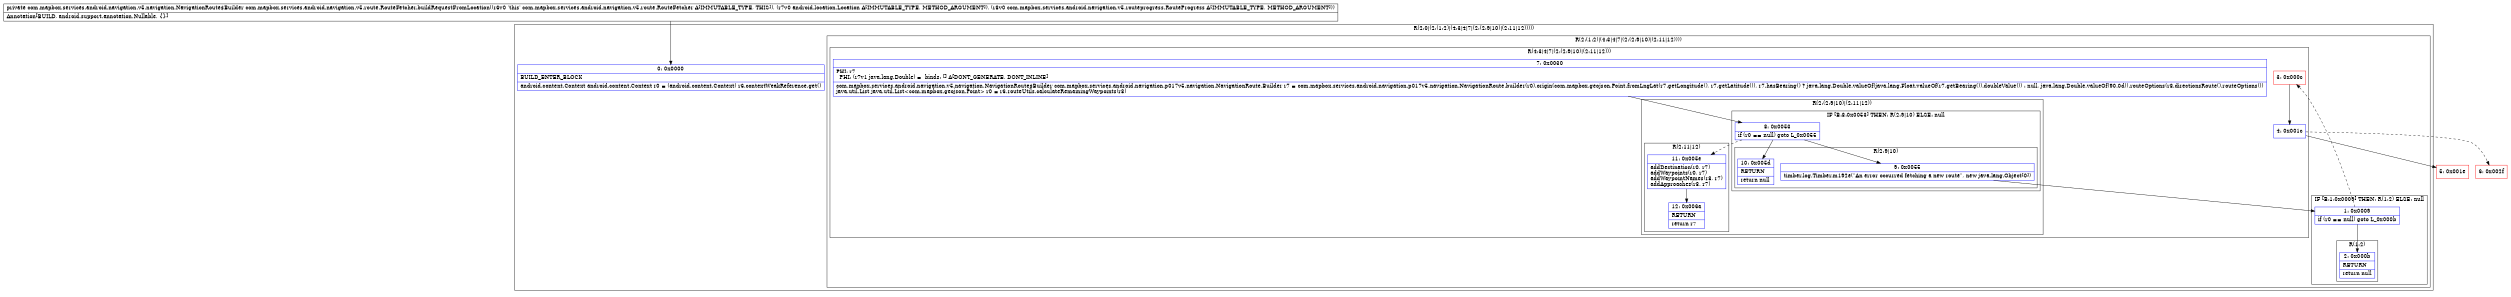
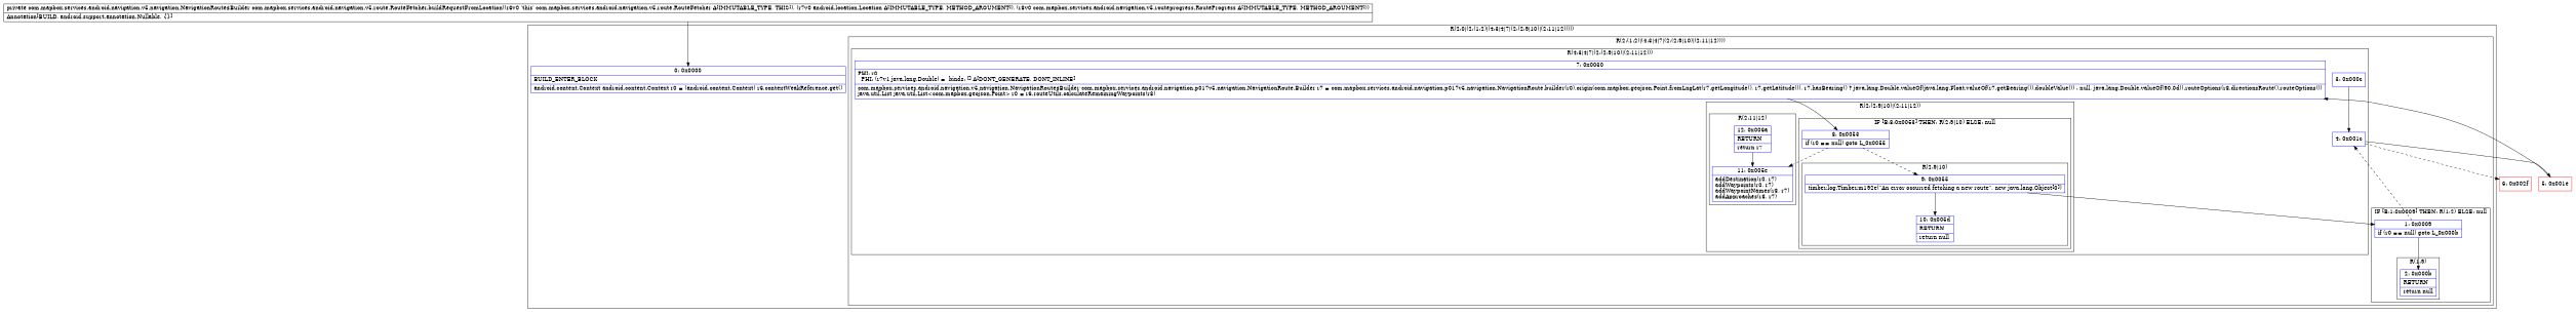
  digraph {
    node [color=blue shape=record]
    n1 [label="{2\:\ 0x000b|RETURN\l|return null\l}"]
    n2 [label="{1\:\ 0x0009|if (r0 == null) goto L_0x000b\l}"]
    n3 [label="{9\:\ 0x0055|timber.log.Timber.m192e(\"An error occurred fetching a new route\", new java.lang.Object[0])\l}"]
    n4 [label="{10\:\ 0x005d|RETURN\l|return null\l}"]
    n5 [label="{8\:\ 0x0053|if (r0 == null) goto L_0x0055\l}"]
    n6 [label="{11\:\ 0x005e|addDestination(r0, r7)\laddWaypoints(r0, r7)\laddWaypointNames(r8, r7)\laddApproaches(r8, r7)\l}"]
    n7 [label="{12\:\ 0x006a|RETURN\l|return r7\l}"]
-   n8 [color=red label="{3\:\ 0x000c}"]
+   n8 [label="{3\:\ 0x000c}"]
    n9 [label="{4\:\ 0x001c}"]
-   n10 [label="{7\:\ 0x0030|PHI: r7 \l  PHI: (r7v1 java.lang.Double) =  binds: [] A[DONT_GENERATE, DONT_INLINE]\l|com.mapbox.services.android.navigation.v5.navigation.NavigationRoute$Builder com.mapbox.services.android.navigation.p017v5.navigation.NavigationRoute.Builder r7 = com.mapbox.services.android.navigation.p017v5.navigation.NavigationRoute.builder(r0).origin(com.mapbox.geojson.Point.fromLngLat(r7.getLongitude(), r7.getLatitude()), r7.hasBearing() ? java.lang.Double.valueOf(java.lang.Float.valueOf(r7.getBearing()).doubleValue()) : null, java.lang.Double.valueOf(90.0d)).routeOptions(r8.directionsRoute().routeOptions())\ljava.util.List java.util.List\<com.mapbox.geojson.Point\> r0 = r6.routeUtils.calculateRemainingWaypoints(r8)\l}"]
+   n10 [label="{7\:\ 0x0030|PHI: r0 \l  PHI: (r7v1 java.lang.Double) =  binds: [] A[DONT_GENERATE, DONT_INLINE]\l|com.mapbox.services.android.navigation.v5.navigation.NavigationRoute$Builder com.mapbox.services.android.navigation.p017v5.navigation.NavigationRoute.Builder r7 = com.mapbox.services.android.navigation.p017v5.navigation.NavigationRoute.builder(r0).origin(com.mapbox.geojson.Point.fromLngLat(r7.getLongitude(), r7.getLatitude()), r7.hasBearing() ? java.lang.Double.valueOf(java.lang.Float.valueOf(r7.getBearing()).doubleValue()) : null, java.lang.Double.valueOf(90.0d)).routeOptions(r8.directionsRoute().routeOptions())\ljava.util.List java.util.List\<com.mapbox.geojson.Point\> r0 = r6.routeUtils.calculateRemainingWaypoints(r8)\l}"]
    n11 [label="{0\:\ 0x0000|BUILD_ENTER_BLOCK\l|android.content.Context android.content.Context r0 = (android.content.Context) r6.contextWeakReference.get()\l}"]
    n12 [color=red label="{5\:\ 0x001e}"]
    n13 [color=red label="{6\:\ 0x002f}"]
    n14 [label="{private com.mapbox.services.android.navigation.v5.navigation.NavigationRoute$Builder com.mapbox.services.android.navigation.v5.route.RouteFetcher.buildRequestFromLocation((r6v0 'this' com.mapbox.services.android.navigation.v5.route.RouteFetcher A[IMMUTABLE_TYPE, THIS]), (r7v0 android.location.Location A[IMMUTABLE_TYPE, METHOD_ARGUMENT]), (r8v0 com.mapbox.services.android.navigation.v5.routeprogress.RouteProgress A[IMMUTABLE_TYPE, METHOD_ARGUMENT]))  | Annotation[BUILD, android.support.annotation.Nullable, \{\}]\l}" color=""]
    subgraph cluster_1 {
      label="R(2:0|(2:(1:2)|(4:3|4|7|(2:(2:9|10)|(2:11|12)))))"
      n11
      subgraph cluster_2 {
        label="R(2:(1:2)|(4:3|4|7|(2:(2:9|10)|(2:11|12))))"
        subgraph cluster_3 {
          label="IF [B:1:0x0009] THEN: R(1:2) ELSE: null"
          n2
          subgraph cluster_4 {
-           label="R(1:2)"
+           label="R(1:9)"
            n1
          }
        }
        subgraph cluster_5 {
          label="R(4:3|4|7|(2:(2:9|10)|(2:11|12)))"
          n8
          n9
          n10
          subgraph cluster_6 {
            label="R(2:(2:9|10)|(2:11|12))"
            subgraph cluster_7 {
              label="IF [B:8:0x0053] THEN: R(2:9|10) ELSE: null"
              n5
              subgraph cluster_8 {
                label="R(2:9|10)"
                n3
                n4
              }
            }
            subgraph cluster_9 {
              label="R(2:11|12)"
              n6
              n7
            }
          }
        }
      }
    }
    n2 -> n1
-   n2 -> n8 [style=dashed]
+   n2 -> n9 [style=dashed]
    n3 -> n2
-   n5 -> n4
-   n5 -> n3
+   n3 -> n4
+   n5 -> n3 [style=dashed]
    n5 -> n6 [style=dashed]
-   n6 -> n7
+   n7 -> n6
    n8 -> n9
    n9 -> n12
    n9 -> n13 [style=dashed]
    n10 -> n5
+   n12 -> n10
    n14 -> n11
  }
